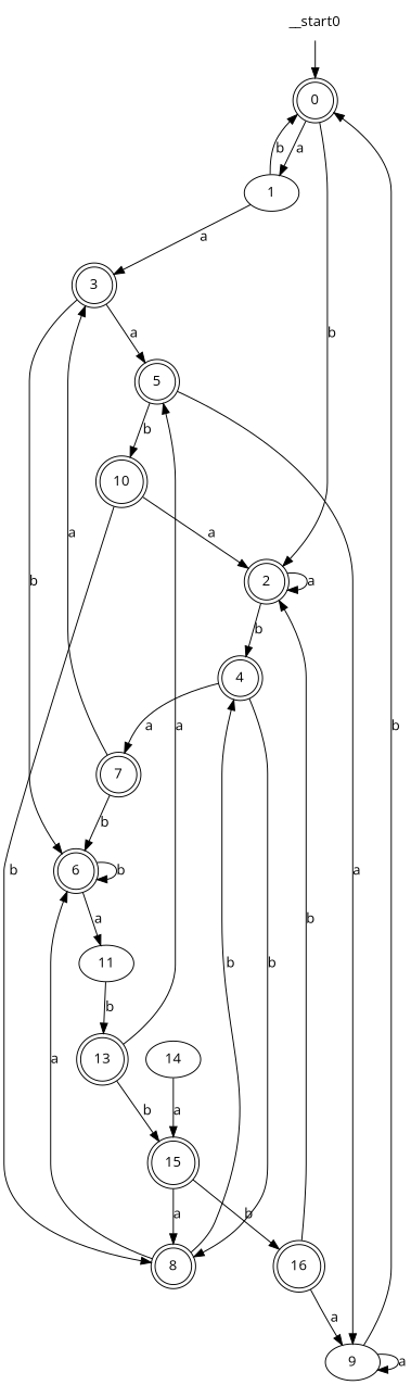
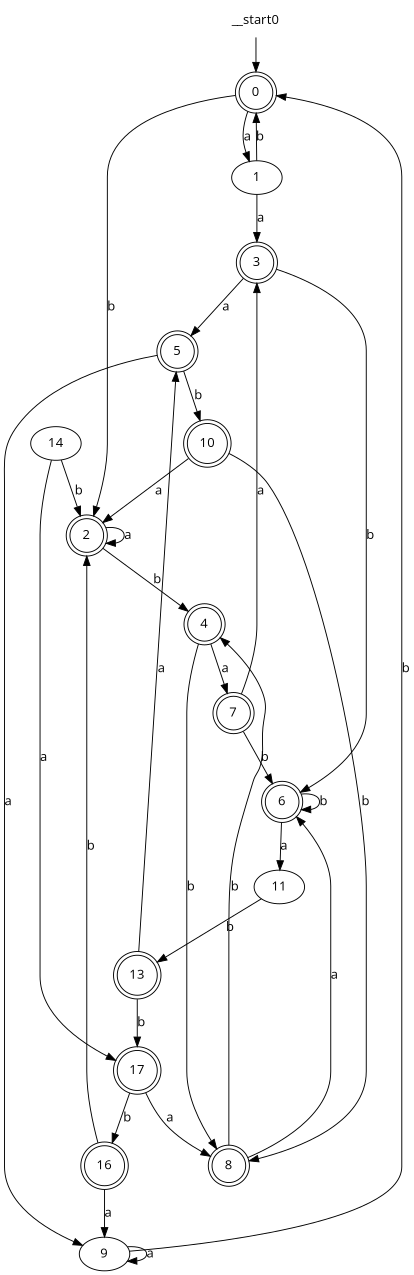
  digraph {
    fontname="Open Sans"
    node [fontname="Open Sans" shape=doublecircle]
    edge [fontname="Open Sans"]
    __start0 [shape=none]
    0
    1 [shape=""]
    2
    3
    4
    5
    6
    7
    8
    9 [shape=ellipse]
    10
    11 [shape=""]
    13
-   15
+   15 [label=17]
    14 [shape=""]
    16
    __start0 -> 0
    0 -> 1 [label=a]
    0 -> 2 [label=b]
    1 -> 0 [label=b]
    1 -> 3 [label=a]
    2 -> 2 [label=a]
    2 -> 4 [label=b]
    3 -> 5 [label=a]
    3 -> 6 [label=b]
    4 -> 7 [label=a]
    4 -> 8 [label=b]
    5 -> 9 [label=a]
    5 -> 10 [label=b]
    6 -> 6 [label=b]
    6 -> 11 [label=a]
    7 -> 3 [label=a]
    7 -> 6 [label=b]
    8 -> 4 [label=b]
    8 -> 6 [label=a]
    9 -> 0 [label=b]
    9 -> 9 [label=a]
    10 -> 2 [label=a]
    10 -> 8 [label=b]
    11 -> 13 [label=b]
    13 -> 5 [label=a]
    13 -> 15 [label=b]
    15 -> 8 [label=a]
    15 -> 16 [label=b]
+   14 -> 2 [label=b]
    14 -> 15 [label=a]
    16 -> 2 [label=b]
    16 -> 9 [label=a]
  }
